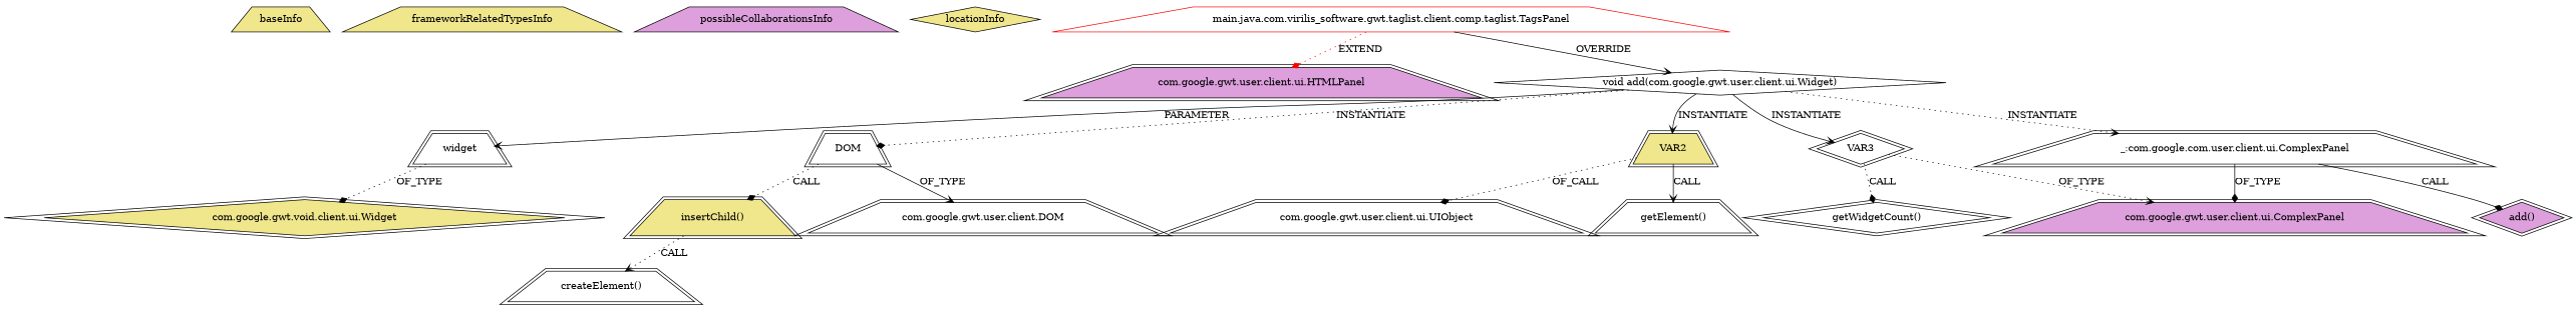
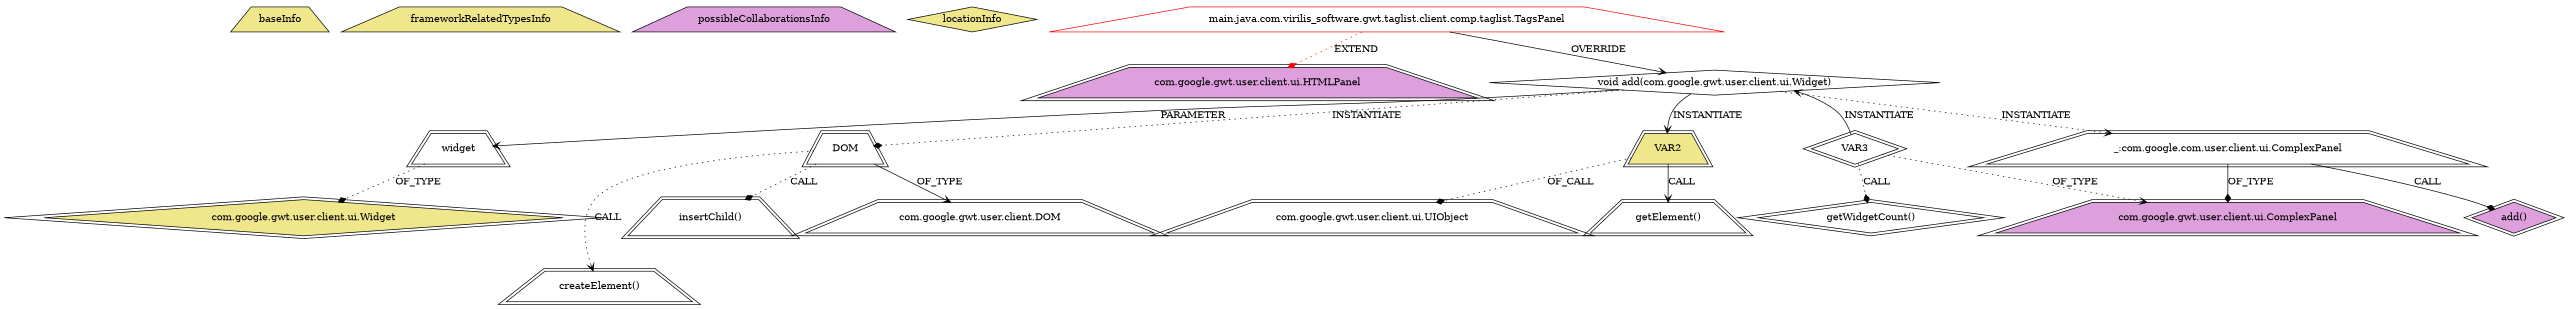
  digraph {
    node [fillcolor=white shape=trapezium style=filled isFrameworkType=true vertexType=FRAMEWORK_CLASS_TYPE peripheries=2]
    edge [arrowhead=vee style=dotted]
    baseInfo [category=extension_graph fillcolor=khaki graphId=1045 isAnonymous=false possibleRelation=false isFrameworkType="" vertexType="" peripheries=""]
    frameworkRelatedTypesInfo [0="com.google.gwt.user.client.ui.HTMLPanel" fillcolor=khaki isFrameworkType="" vertexType="" peripheries=""]
    possibleCollaborationsInfo [fillcolor=plum isFrameworkType="" vertexType="" peripheries=""]
    locationInfo [contextSignature=TagsPanel filePath="/cbopp-gwt-taglist/gwt-taglist-master/src/main/java/com/virilis_software/gwt/taglist/client/comp/taglist/TagsPanel.java" fillcolor=khaki graphId=1045 projectName="cbopp-gwt-taglist" shape=diamond isFrameworkType="" vertexType="" peripheries=""]
    n5 [color=red isFrameworkType=false label="main.java.com.virilis_software.gwt.taglist.client.comp.taglist.TagsPanel" vertexType=ROOT_CLIENT_CLASS_DECLARATION peripheries=""]
    n6 [fillcolor=plum label="com.google.gwt.user.client.ui.HTMLPanel"]
    n7 [isFrameworkType=false label="void add(com.google.gwt.user.client.ui.Widget)" shape=diamond vertexType=OVERRIDING_METHOD_DECLARATION peripheries=""]
    n8 [label=widget vertexType=PARAMETER_DECLARATION]
    n9 [label=DOM vertexType=VARIABLE_EXPRESION]
    n10 [fillcolor=khaki label=VAR2 vertexType=VARIABLE_EXPRESION]
    n11 [label=VAR3 shape=diamond vertexType=VARIABLE_EXPRESION]
    n12 [label="_:com.google.com.user.client.ui.ComplexPanel" vertexType=VARIABLE_EXPRESION]
-   n13 [fillcolor=khaki label="com.google.gwt.void.client.ui.Widget" shape=diamond]
+   n13 [fillcolor=khaki label="com.google.gwt.user.client.ui.Widget" shape=diamond]
    n14 [label="com.google.gwt.user.client.DOM"]
    n15 [label="createElement()" vertexType=INSIDE_CALL]
-   n16 [fillcolor=khaki label="insertChild()" vertexType=INSIDE_CALL]
+   n16 [label="insertChild()" vertexType=INSIDE_CALL]
    n17 [label="com.google.gwt.user.client.ui.UIObject"]
    n18 [label="getElement()" vertexType=INSIDE_CALL]
    n19 [fillcolor=plum label="com.google.gwt.user.client.ui.ComplexPanel"]
    n20 [label="getWidgetCount()" shape=diamond vertexType=INSIDE_CALL]
    n21 [fillcolor=plum label="add()" shape=diamond vertexType=INSIDE_CALL]
    n5 -> n6 [arrowhead=diamond color=red label=EXTEND]
    n5 -> n7 [label=OVERRIDE style=solid]
    n7 -> n8 [label=PARAMETER style=solid]
    n7 -> n9 [arrowhead=diamond label=INSTANTIATE]
    n7 -> n10 [label=INSTANTIATE style=solid]
-   n7 -> n11 [label=INSTANTIATE style=solid]
+   n11 -> n7 [label=INSTANTIATE style=solid]
    n7 -> n12 [label=INSTANTIATE]
    n8 -> n13 [arrowhead=diamond label=OF_TYPE]
    n9 -> n14 [label=OF_TYPE style=solid]
-   n16 -> n15 [label=CALL]
+   n9 -> n15 [label=CALL]
    n9 -> n16 [arrowhead=diamond label=CALL]
    n10 -> n17 [arrowhead=diamond label=OF_CALL]
    n10 -> n18 [label=CALL style=solid]
    n11 -> n19 [label=OF_TYPE]
    n11 -> n20 [arrowhead=diamond label=CALL]
    n12 -> n19 [arrowhead=diamond label=OF_TYPE style=solid]
    n12 -> n21 [arrowhead=diamond label=CALL style=solid]
  }
